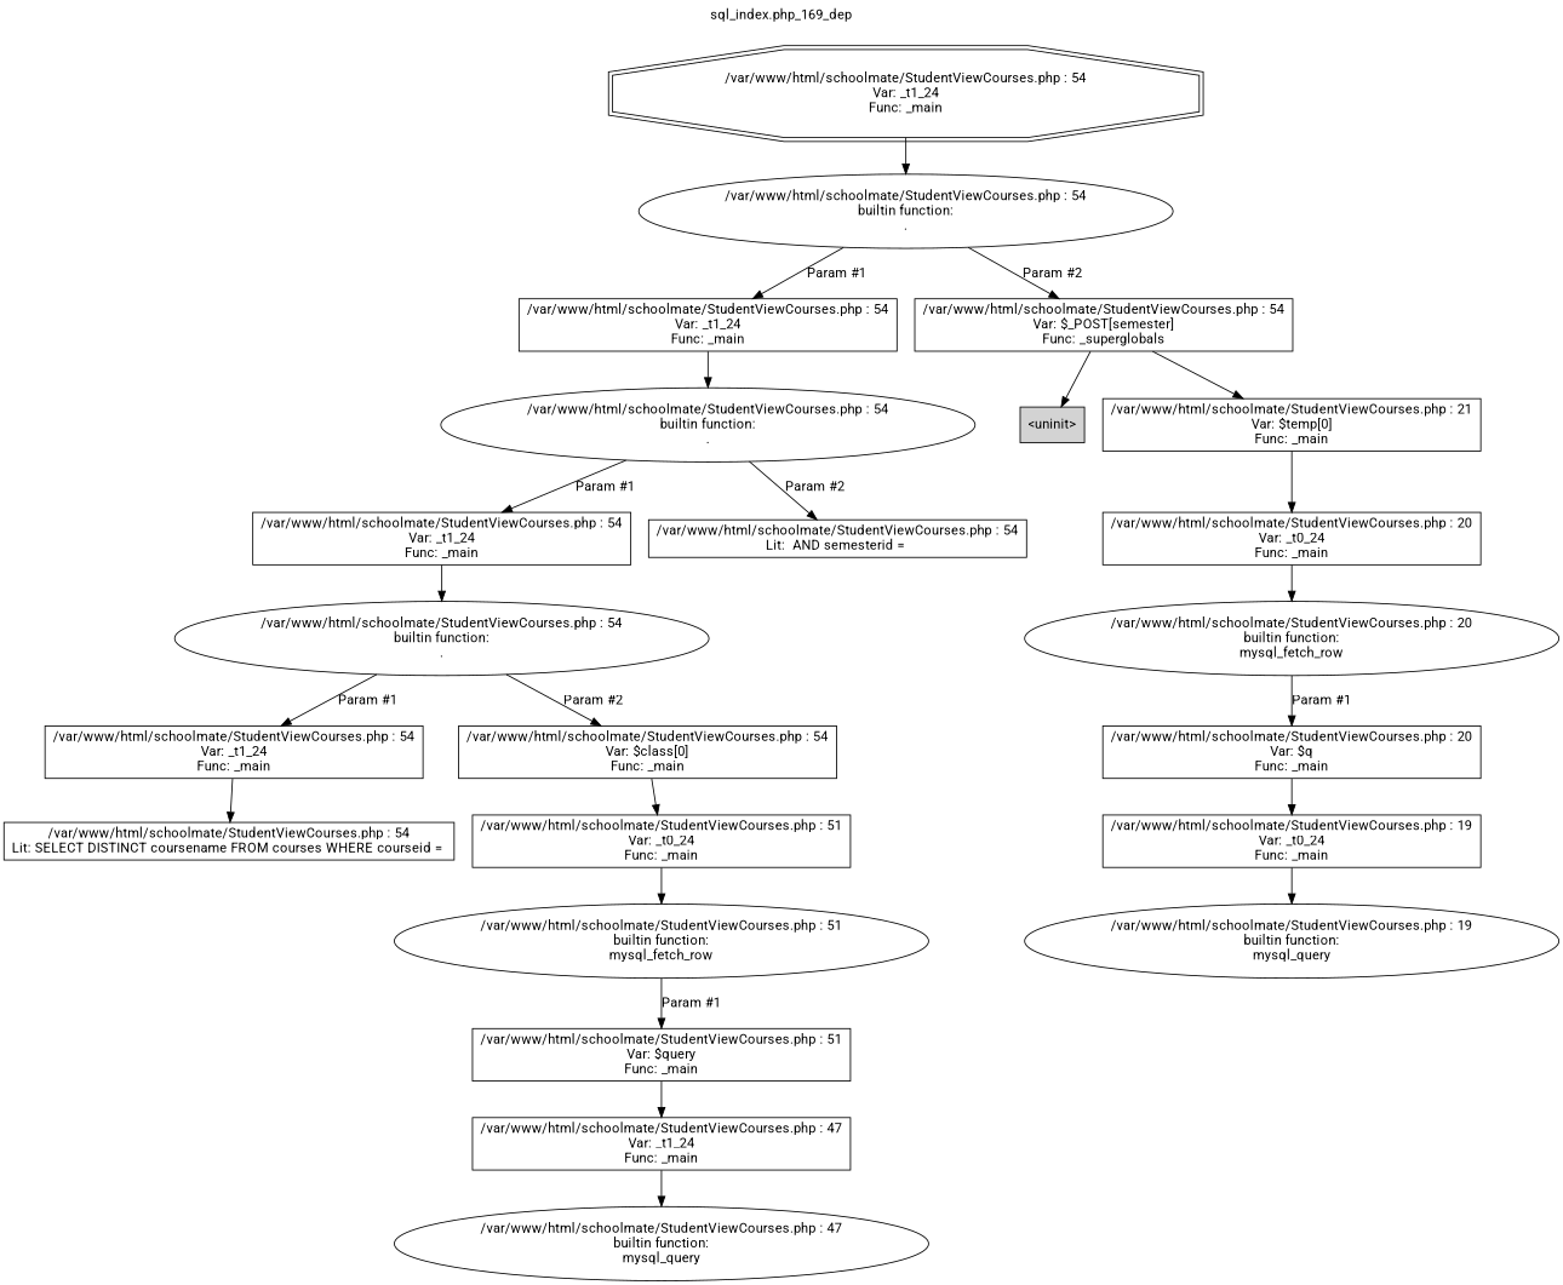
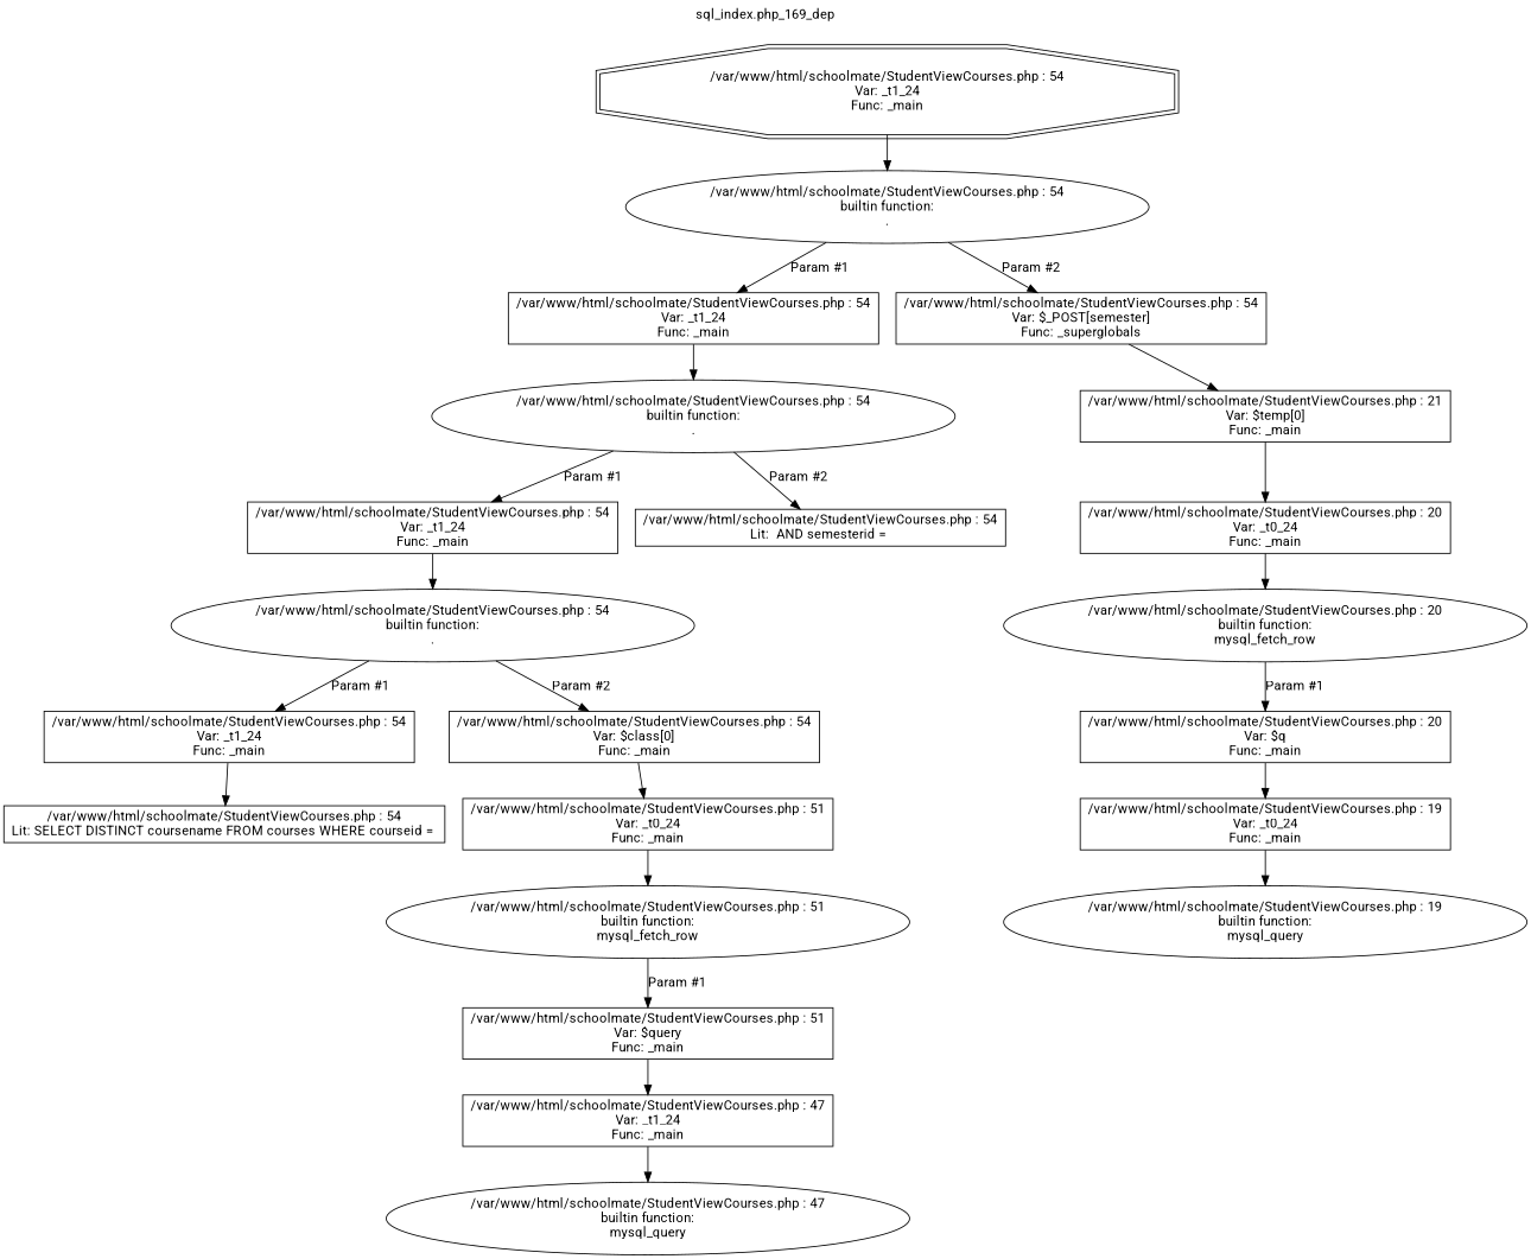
  digraph {
    label="sql_index.php_169_dep"
    labelloc=t
    fontname=Roboto
    node [shape=box fontname=Roboto]
    edge [fontname=Roboto]
    n1 [label="/var/www/html/schoolmate/StudentViewCourses.php : 54\nVar: _t1_24\nFunc: _main\n" shape=doubleoctagon]
    n2 [label="/var/www/html/schoolmate/StudentViewCourses.php : 54\nbuiltin function:\n.\n" shape=ellipse]
    n3 [label="/var/www/html/schoolmate/StudentViewCourses.php : 54\nVar: _t1_24\nFunc: _main\n"]
    n4 [label="/var/www/html/schoolmate/StudentViewCourses.php : 54\nVar: $_POST[semester]\nFunc: _superglobals\n"]
    n5 [label="/var/www/html/schoolmate/StudentViewCourses.php : 54\nbuiltin function:\n.\n" shape=ellipse]
    n6 [label="/var/www/html/schoolmate/StudentViewCourses.php : 54\nVar: _t1_24\nFunc: _main\n"]
    n7 [label="/var/www/html/schoolmate/StudentViewCourses.php : 54\nLit:  AND semesterid = \n"]
    n8 [label="/var/www/html/schoolmate/StudentViewCourses.php : 54\nbuiltin function:\n.\n" shape=ellipse]
    n9 [label="/var/www/html/schoolmate/StudentViewCourses.php : 54\nVar: _t1_24\nFunc: _main\n"]
    n10 [label="/var/www/html/schoolmate/StudentViewCourses.php : 54\nVar: $class[0]\nFunc: _main\n"]
    n11 [label="/var/www/html/schoolmate/StudentViewCourses.php : 54\nLit: SELECT DISTINCT coursename FROM courses WHERE courseid = \n"]
    n12 [label="/var/www/html/schoolmate/StudentViewCourses.php : 51\nVar: _t0_24\nFunc: _main\n"]
    n13 [label="/var/www/html/schoolmate/StudentViewCourses.php : 51\nbuiltin function:\nmysql_fetch_row\n" shape=ellipse]
    n14 [label="/var/www/html/schoolmate/StudentViewCourses.php : 51\nVar: $query\nFunc: _main\n"]
    n15 [label="/var/www/html/schoolmate/StudentViewCourses.php : 47\nVar: _t1_24\nFunc: _main\n"]
    n16 [label="/var/www/html/schoolmate/StudentViewCourses.php : 47\nbuiltin function:\nmysql_query\n" shape=ellipse]
-   n17 [label="<uninit>" style=filled]
    n18 [label="/var/www/html/schoolmate/StudentViewCourses.php : 21\nVar: $temp[0]\nFunc: _main\n"]
    n19 [label="/var/www/html/schoolmate/StudentViewCourses.php : 20\nVar: _t0_24\nFunc: _main\n"]
    n20 [label="/var/www/html/schoolmate/StudentViewCourses.php : 20\nbuiltin function:\nmysql_fetch_row\n" shape=ellipse]
    n21 [label="/var/www/html/schoolmate/StudentViewCourses.php : 20\nVar: $q\nFunc: _main\n"]
    n22 [label="/var/www/html/schoolmate/StudentViewCourses.php : 19\nVar: _t0_24\nFunc: _main\n"]
    n23 [label="/var/www/html/schoolmate/StudentViewCourses.php : 19\nbuiltin function:\nmysql_query\n" shape=ellipse]
    n1 -> n2
    n2 -> n3 [label="Param #1"]
    n2 -> n4 [label="Param #2"]
    n3 -> n5
-   n4 -> n17
    n4 -> n18
    n5 -> n6 [label="Param #1"]
    n5 -> n7 [label="Param #2"]
    n6 -> n8
    n8 -> n9 [label="Param #1"]
    n8 -> n10 [label="Param #2"]
    n9 -> n11
    n10 -> n12
    n12 -> n13
    n13 -> n14 [label="Param #1"]
    n14 -> n15
    n15 -> n16
    n18 -> n19
    n19 -> n20
    n20 -> n21 [label="Param #1"]
    n21 -> n22
    n22 -> n23
  }
